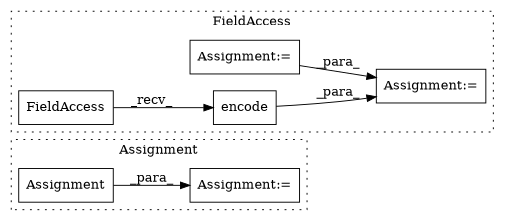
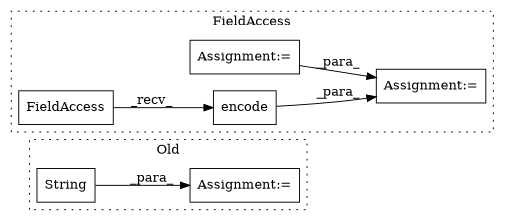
  digraph {
    rankdir=LR
    node [a=7 l="7,1" shape=box]
-   n1 [a=32 label=Assignment s="1756,1764"]
+   n1 [a=32 label=String s="1756,1764"]
    n2 [l=12 label="Assignment:=" s=1744]
    n3 [a=32 label=encode s="485,496"]
    n4 [l="71,2" label="Assignment:=" s="1084,1191"]
    n5 [l=14 label="Assignment:=" s=515]
    n6 [a=22 l=2 label=FieldAccess s=482]
    subgraph cluster_1 {
-     label=Assignment
+     label=Old
      style=dotted
      n1
      n2
    }
    subgraph cluster_2 {
      label=FieldAccess
      style=dotted
      n3
      n4
      n5
      n6
    }
    n1 -> n2 [label=_para_]
    n3 -> n4 [label=_para_]
    n5 -> n4 [label=_para_]
    n6 -> n3 [label=_recv_]
  }
